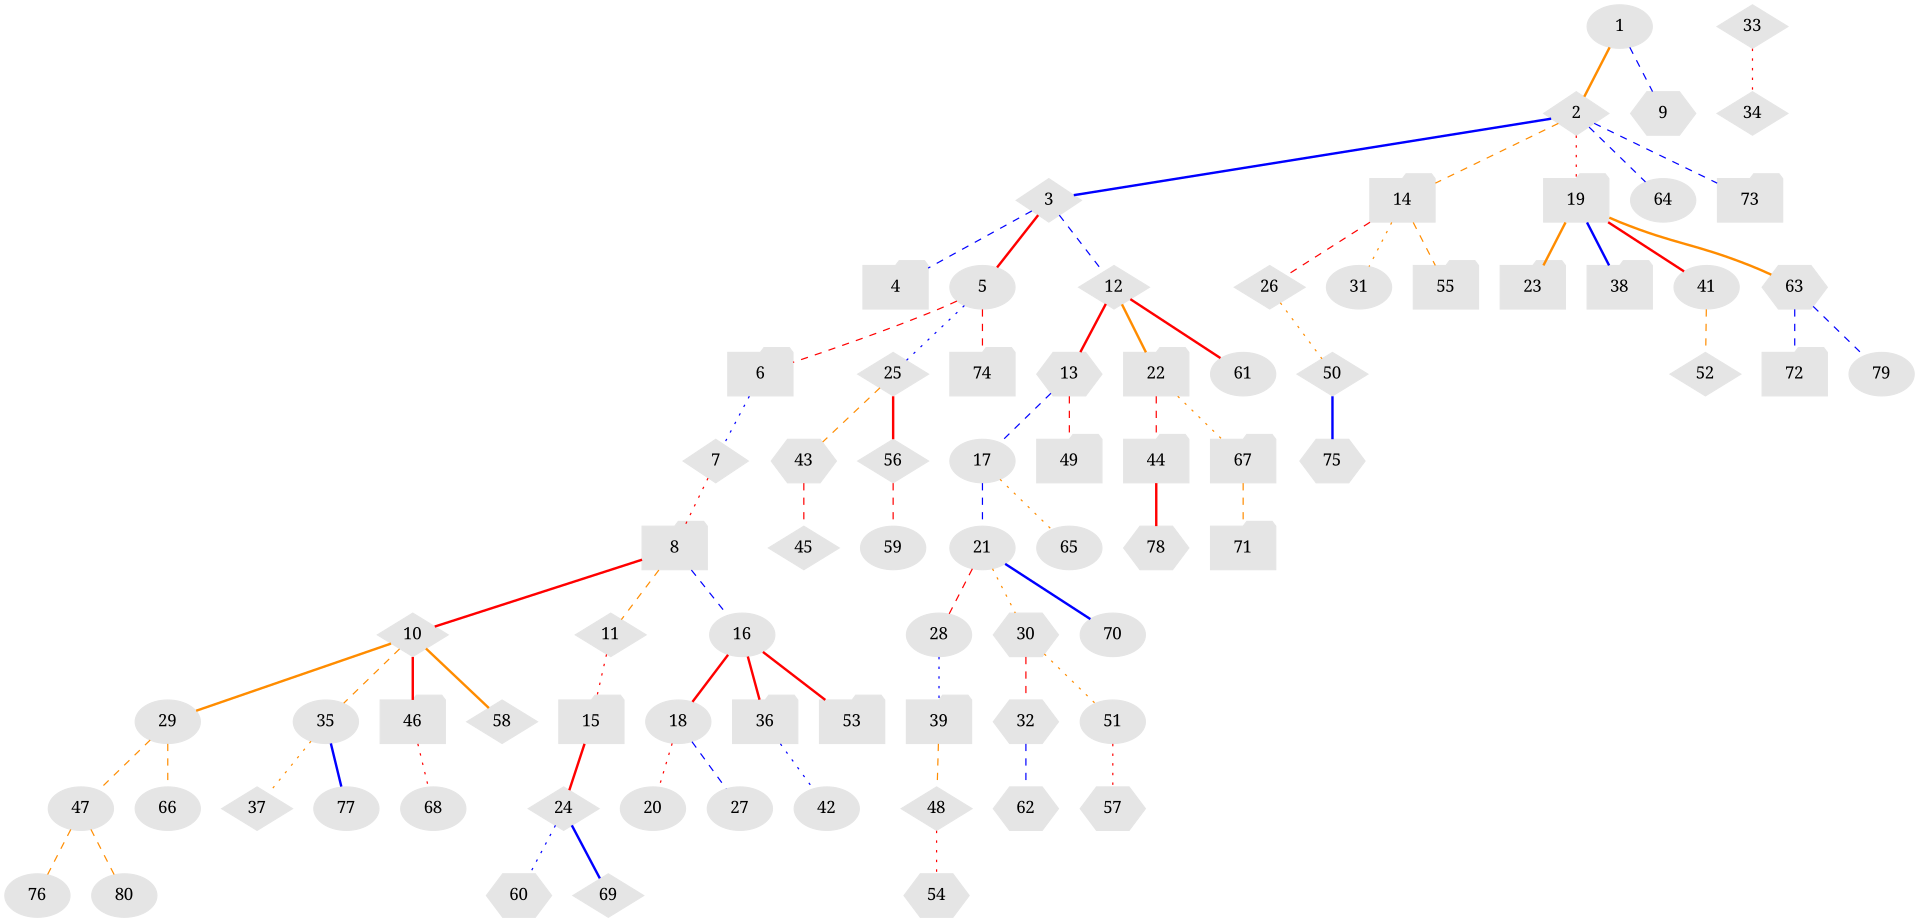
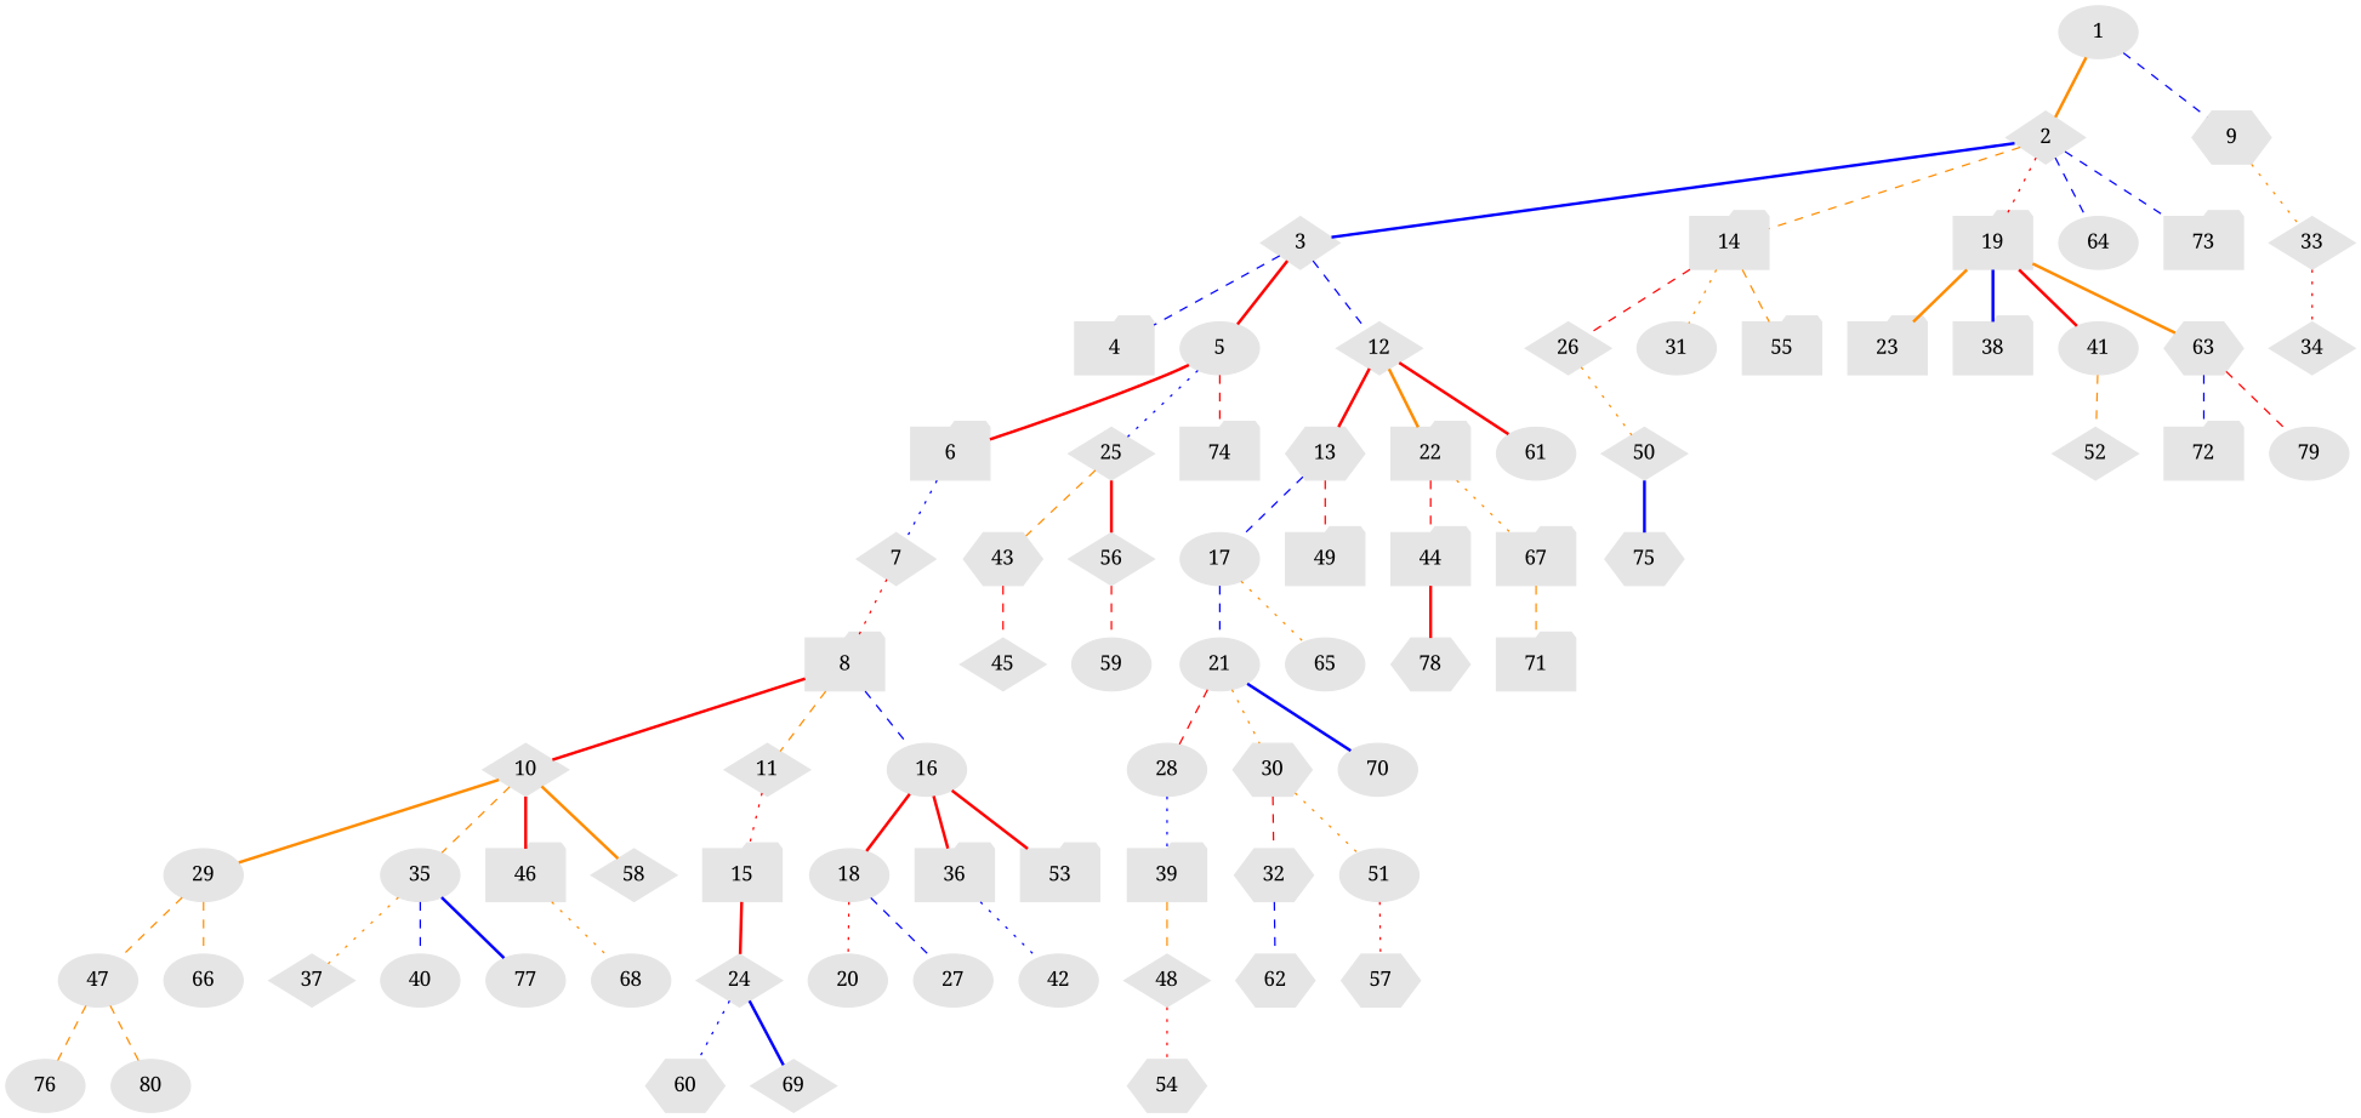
  graph {
    fontname="Noto Serif"
    node [color=gray90 fontname="Noto Serif" shape=ellipse style=filled]
    edge [color=red fontname="Noto Serif" style=dashed]
    2 [shape=diamond]
    1
    9 [shape=hexagon]
    3 [shape=diamond]
    14 [shape=folder]
    19 [shape=folder]
    64
    73 [shape=folder]
    33 [shape=diamond]
    4 [shape=folder]
    5
    12 [shape=diamond]
    26 [shape=diamond]
    31
    55 [shape=folder]
    23 [shape=folder]
    38 [shape=folder]
    41
    63 [shape=hexagon]
    6 [shape=folder]
    25 [shape=diamond]
    74 [shape=folder]
    13 [shape=hexagon]
    22 [shape=folder]
    61
    7 [shape=diamond]
    43 [shape=hexagon]
    56 [shape=diamond]
    8 [shape=folder]
    10 [shape=diamond]
    11 [shape=diamond]
    16
    29
    35
    46 [shape=folder]
    58 [shape=diamond]
    15 [shape=folder]
    18
    36 [shape=folder]
    53 [shape=folder]
    34 [shape=diamond]
    47
    66
    37 [shape=diamond]
+   40
    77
    68
    24 [shape=diamond]
    17
    49 [shape=folder]
    44 [shape=folder]
    67 [shape=folder]
    21
    65
    50 [shape=diamond]
    60 [shape=hexagon]
    69 [shape=diamond]
    20
    27
    42
    28
    30 [shape=hexagon]
    70
    52 [shape=diamond]
    72 [shape=folder]
    79
    39 [shape=folder]
    32 [shape=hexagon]
    51
    78 [shape=hexagon]
    71 [shape=folder]
    45 [shape=diamond]
    59
    75 [shape=hexagon]
    48 [shape=diamond]
    76
    80
    62 [shape=hexagon]
    57 [shape=hexagon]
    54 [shape=hexagon]
    2 -- 3 [color=blue style=bold]
    2 -- 14 [color=darkorange]
    2 -- 19 [style=dotted]
    2 -- 64 [color=blue]
    2 -- 73 [color=blue]
    1 -- 2 [color=darkorange style=bold]
    1 -- 9 [color=blue]
+   9 -- 33 [color=darkorange style=dotted]
    3 -- 4 [color=blue]
    3 -- 5 [style=bold]
    3 -- 12 [color=blue]
    14 -- 26
    14 -- 31 [color=darkorange style=dotted]
    14 -- 55 [color=darkorange]
    19 -- 23 [color=darkorange style=bold]
    19 -- 38 [color=blue style=bold]
    19 -- 41 [style=bold]
    19 -- 63 [color=darkorange style=bold]
    33 -- 34 [style=dotted]
-   5 -- 6
+   5 -- 6 [style=bold]
    5 -- 25 [color=blue style=dotted]
    5 -- 74
    12 -- 13 [style=bold]
    12 -- 22 [color=darkorange style=bold]
    12 -- 61 [style=bold]
    26 -- 50 [color=darkorange style=dotted]
    41 -- 52 [color=darkorange]
    63 -- 72 [color=blue]
-   63 -- 79 [color=blue]
+   63 -- 79
    6 -- 7 [color=blue style=dotted]
    25 -- 43 [color=darkorange]
    25 -- 56 [style=bold]
    13 -- 17 [color=blue]
    13 -- 49
    22 -- 44
    22 -- 67 [color=darkorange style=dotted]
    7 -- 8 [style=dotted]
    43 -- 45
    56 -- 59
    8 -- 10 [style=bold]
    8 -- 11 [color=darkorange]
    8 -- 16 [color=blue]
    10 -- 29 [color=darkorange style=bold]
    10 -- 35 [color=darkorange]
    10 -- 46 [style=bold]
    10 -- 58 [color=darkorange style=bold]
    11 -- 15 [style=dotted]
    16 -- 18 [style=bold]
    16 -- 36 [style=bold]
    16 -- 53 [style=bold]
    29 -- 47 [color=darkorange]
    29 -- 66 [color=darkorange]
    35 -- 37 [color=darkorange style=dotted]
+   35 -- 40 [color=blue]
    35 -- 77 [color=blue style=bold]
-   46 -- 68 [style=dotted]
+   46 -- 68 [color=darkorange style=dotted]
    15 -- 24 [style=bold]
    18 -- 20 [style=dotted]
    18 -- 27 [color=blue]
    36 -- 42 [color=blue style=dotted]
    47 -- 76 [color=darkorange]
    47 -- 80 [color=darkorange]
    24 -- 60 [color=blue style=dotted]
    24 -- 69 [color=blue style=bold]
    17 -- 21 [color=blue]
    17 -- 65 [color=darkorange style=dotted]
    44 -- 78 [style=bold]
    67 -- 71 [color=darkorange]
    21 -- 28
    21 -- 30 [color=darkorange style=dotted]
    21 -- 70 [color=blue style=bold]
    50 -- 75 [color=blue style=bold]
    28 -- 39 [color=blue style=dotted]
    30 -- 32
    30 -- 51 [color=darkorange style=dotted]
    39 -- 48 [color=darkorange]
    32 -- 62 [color=blue]
    51 -- 57 [style=dotted]
    48 -- 54 [style=dotted]
  }
